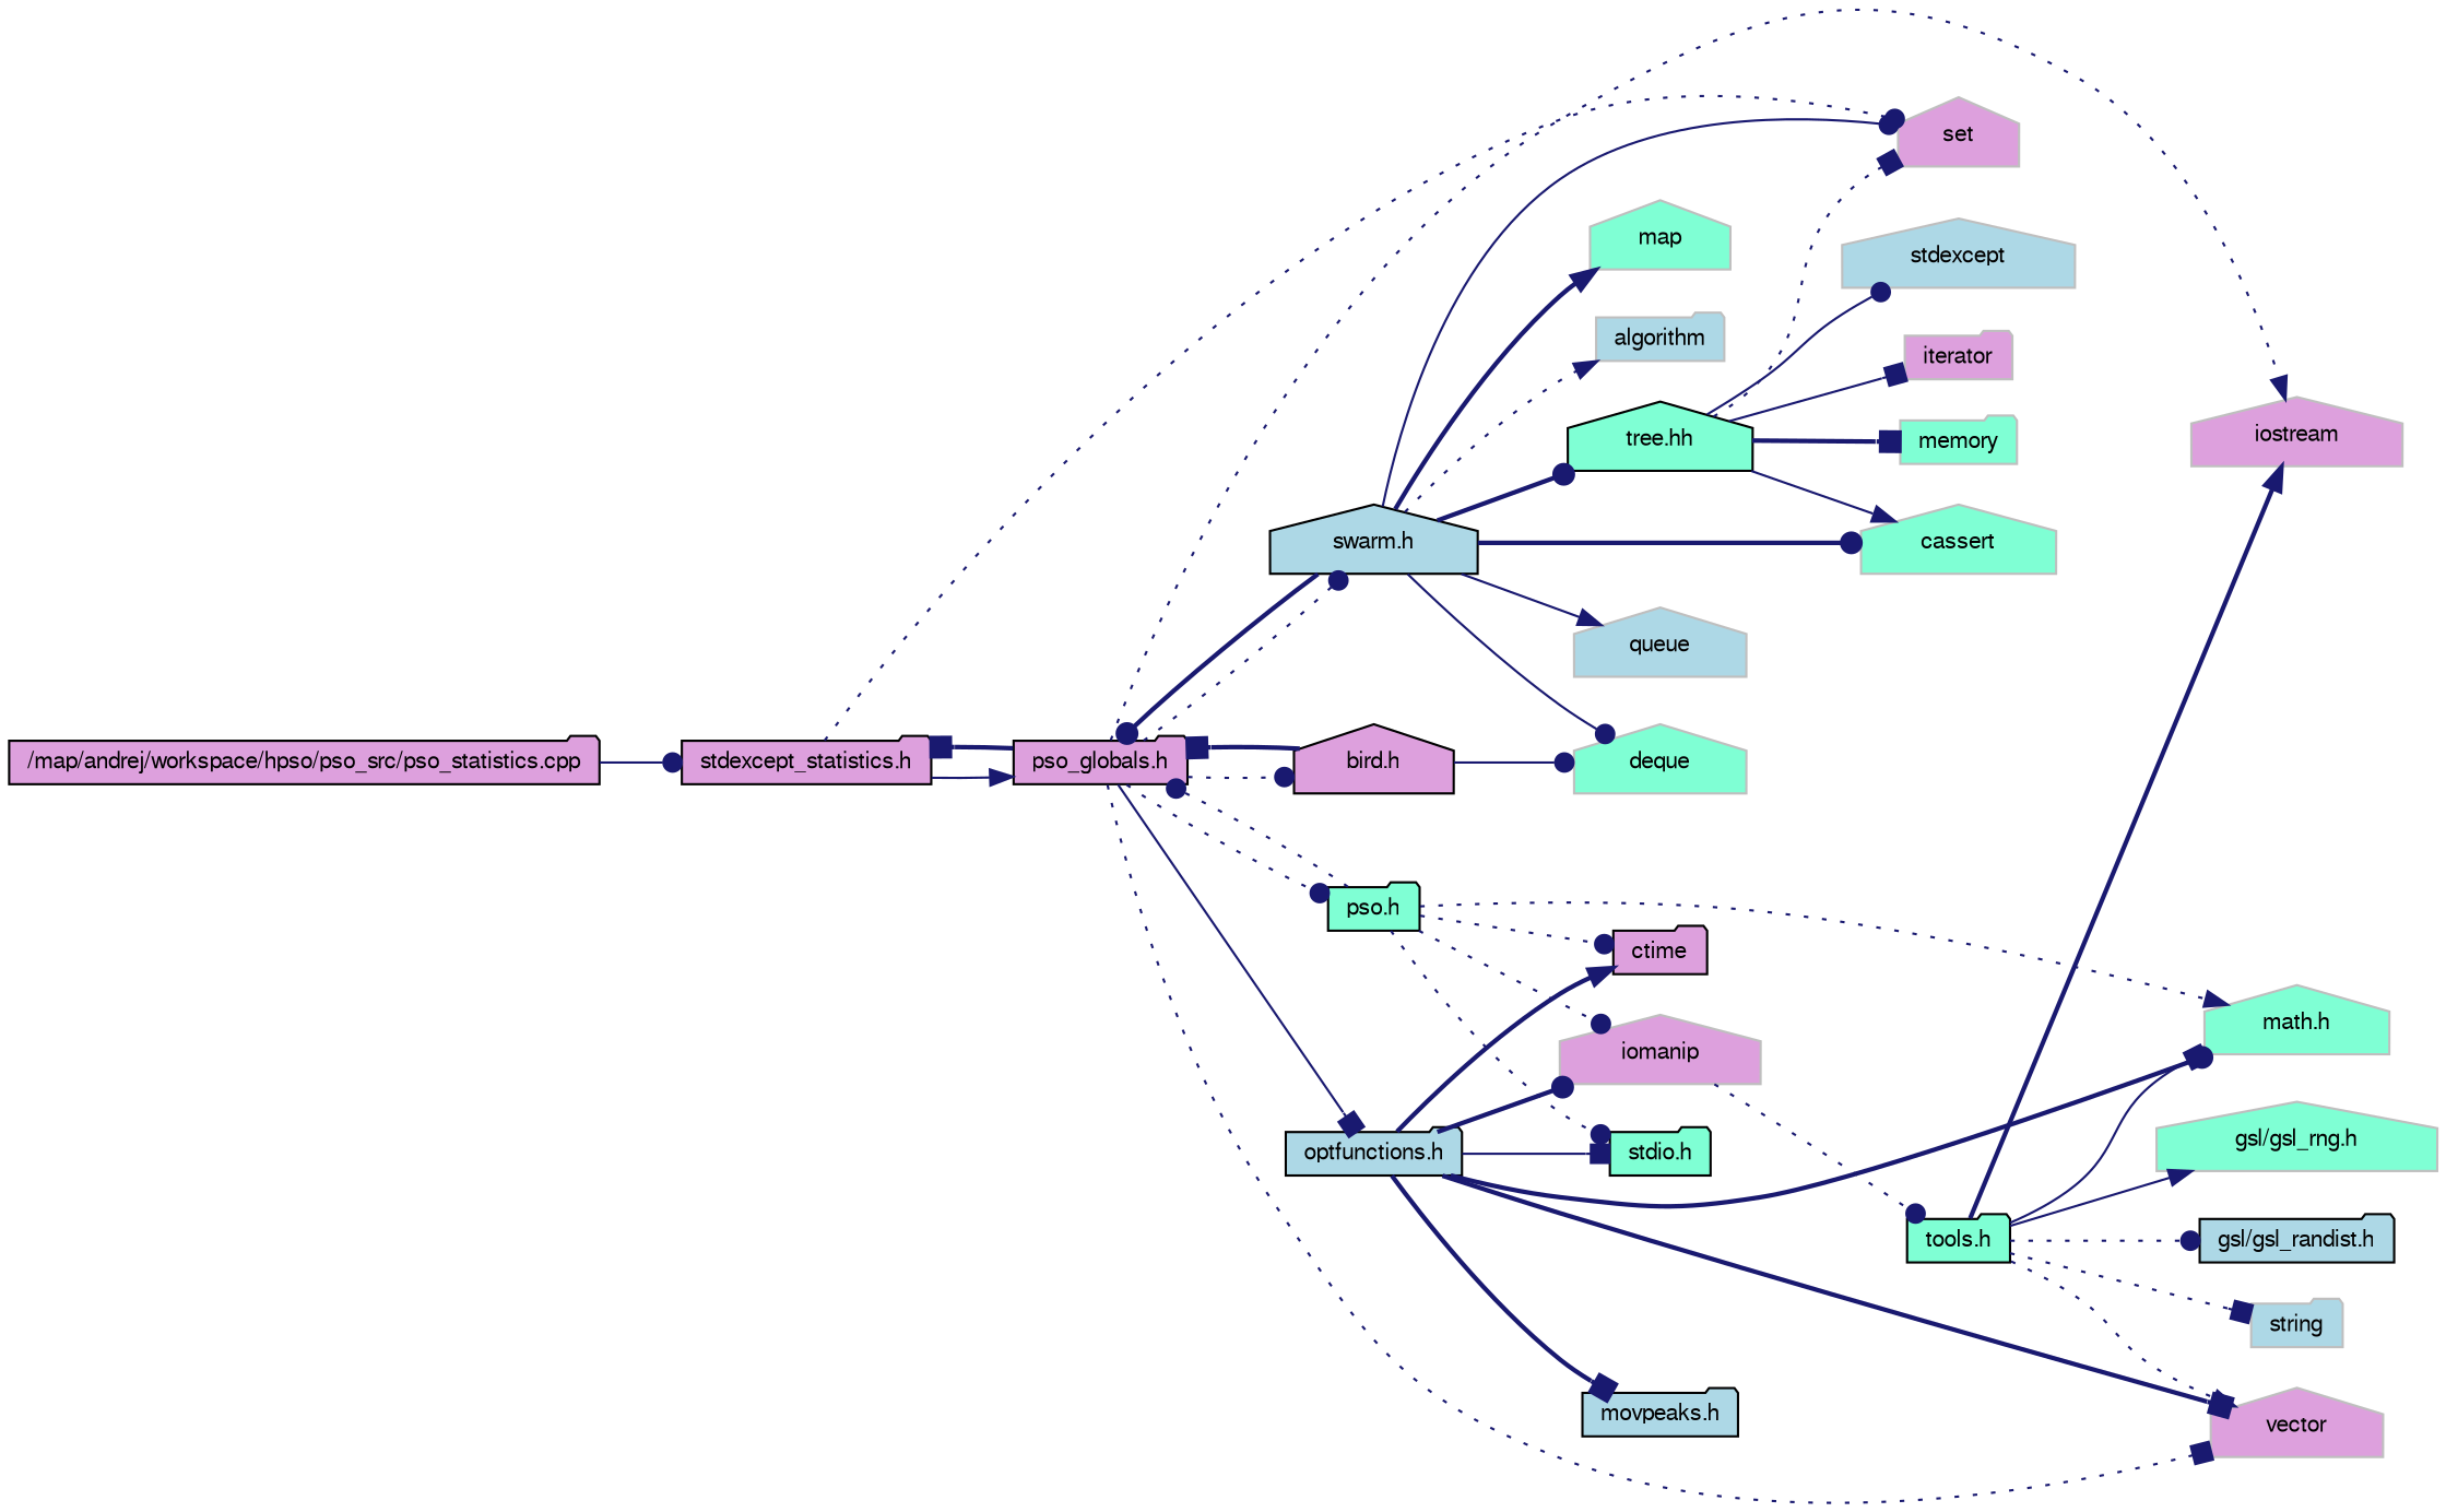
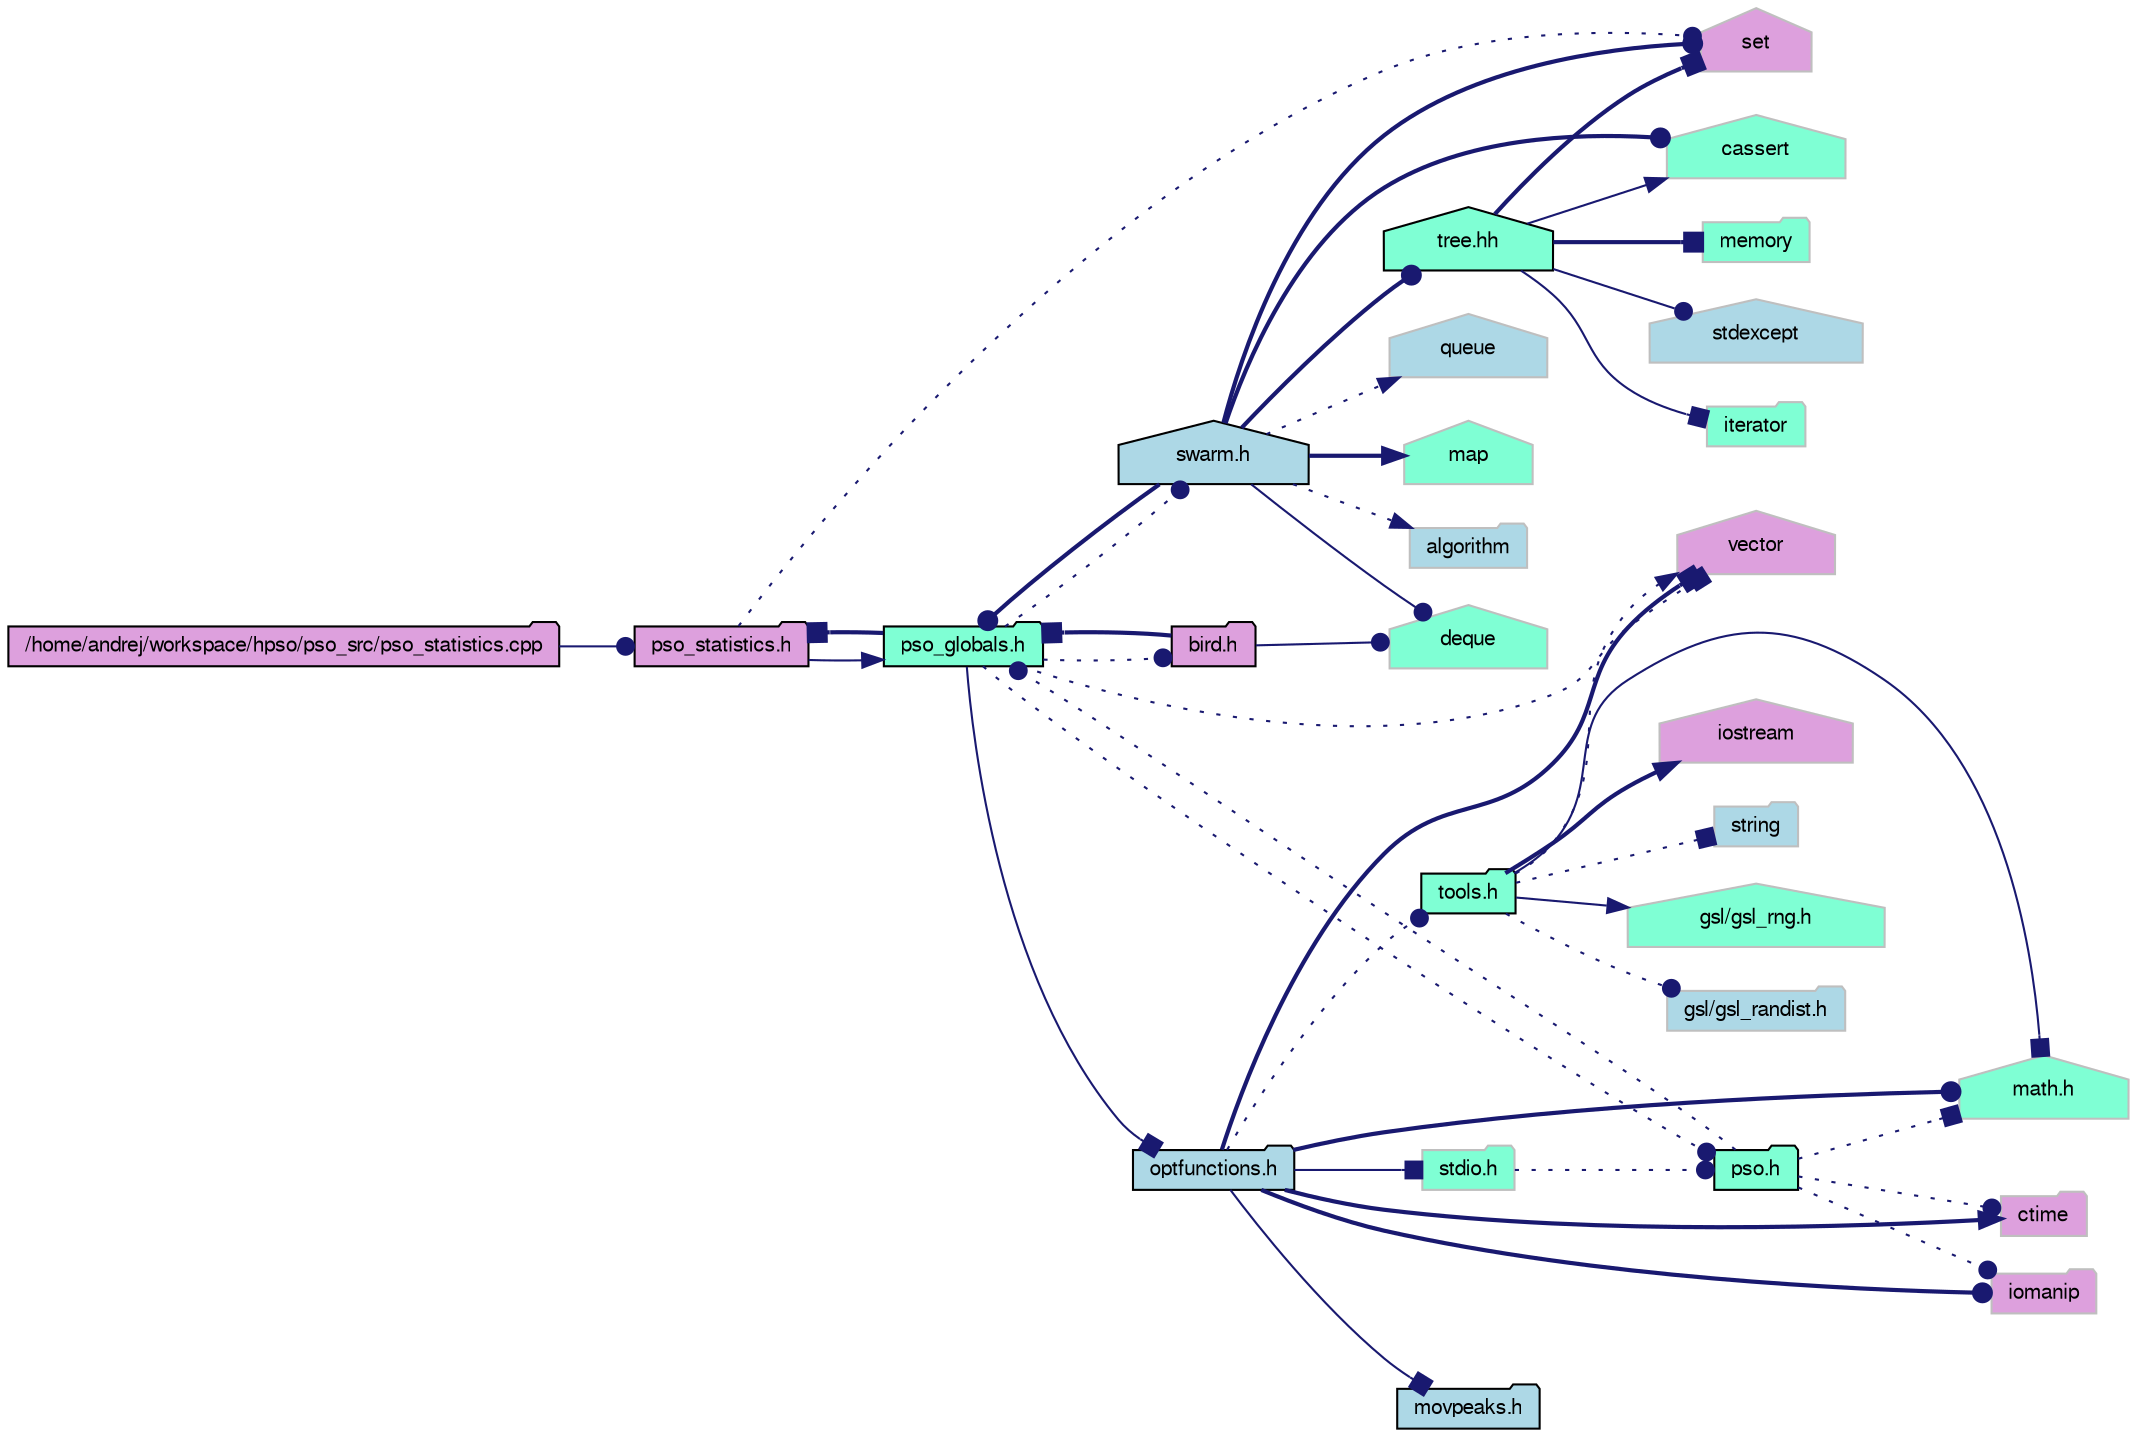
  digraph {
    rankdir=LR
    node [color=grey75 fillcolor=aquamarine fontname=FreeSans fontsize=10 shape=folder style=filled]
    edge [arrowhead=dot color=midnightblue fontname=FreeSans fontsize=10 labelfontname=FreeSans labelfontsize=10 style=dotted]
-   n1 [color=black fillcolor=plum fontcolor=black height=0.2 label="/map/andrej/workspace/hpso/pso_src/pso_statistics.cpp" width=0.4]
-   n2 [color=black fillcolor=plum height=0.2 label="stdexcept_statistics.h" width=0.4]
+   n1 [color=black fillcolor=plum fontcolor=black height=0.2 label="/home/andrej/workspace/hpso/pso_src/pso_statistics.cpp" width=0.4]
+   n2 [color=black fillcolor=plum height=0.2 label="pso_statistics.h" width=0.4]
    n3 [fillcolor=plum height=0.2 label=set shape=house width=0.4]
-   n4 [color=black fillcolor=plum height=0.2 label="pso_globals.h" width=0.4]
+   n4 [color=black height=0.2 label="pso_globals.h" width=0.4]
    n5 [fillcolor=plum height=0.2 label=vector shape=house width=0.4]
    n6 [fillcolor=plum height=0.2 label=iostream shape=house width=0.4]
    n7 [color=black fillcolor=lightblue height=0.2 label="optfunctions.h" width=0.4]
    n8 [color=black height=0.2 label="pso.h" width=0.4]
    n9 [color=black fillcolor=lightblue height=0.2 label="swarm.h" shape=house width=0.4]
-   n10 [color=black fillcolor=plum height=0.2 label="bird.h" shape=house width=0.4]
+   n10 [color=black fillcolor=plum height=0.2 label="bird.h" width=0.4]
    n11 [fillcolor=lightblue height=0.2 label=string width=0.4]
-   n12 [color=black height=0.2 label="stdio.h" width=0.4]
+   n12 [height=0.2 label="stdio.h" width=0.4]
    n13 [height=0.2 label="math.h" shape=house width=0.4]
-   n14 [color=black fillcolor=plum height=0.2 label=ctime width=0.4]
-   n15 [fillcolor=plum height=0.2 label=iomanip shape=house width=0.4]
+   n14 [fillcolor=plum height=0.2 label=ctime width=0.4]
+   n15 [fillcolor=plum height=0.2 label=iomanip width=0.4]
    n16 [color=black height=0.2 label="tools.h" width=0.4]
    n17 [color=black fillcolor=lightblue height=0.2 label="movpeaks.h" width=0.4]
    n18 [color=black height=0.2 label="tree.hh" shape=house width=0.4]
    n19 [height=0.2 label=cassert shape=house width=0.4]
    n20 [height=0.2 label=deque shape=house width=0.4]
    n21 [fillcolor=lightblue height=0.2 label=queue shape=house width=0.4]
    n22 [height=0.2 label=map shape=house width=0.4]
    n23 [fillcolor=lightblue height=0.2 label=algorithm width=0.4]
    n24 [height=0.2 label="gsl/gsl_rng.h" shape=house width=0.4]
-   n25 [color=black fillcolor=lightblue height=0.2 label="gsl/gsl_randist.h" width=0.4]
+   n25 [fillcolor=lightblue height=0.2 label="gsl/gsl_randist.h" width=0.4]
    n26 [height=0.2 label=memory width=0.4]
    n27 [fillcolor=lightblue height=0.2 label=stdexcept shape=house width=0.4]
-   n28 [fillcolor=plum height=0.2 label=iterator width=0.4]
+   n28 [height=0.2 label=iterator width=0.4]
    n1 -> n2 [style=solid]
    n2 -> n3
    n2 -> n4 [arrowhead=normal style=solid]
    n4 -> n2 [arrowhead=box style=bold]
    n4 -> n5 [arrowhead=box]
-   n4 -> n6 [arrowhead=normal]
    n4 -> n7 [arrowhead=box style=solid]
    n4 -> n8
    n4 -> n9
    n4 -> n10
    n7 -> n5 [arrowhead=box style=bold]
    n7 -> n12 [arrowhead=box style=solid]
    n7 -> n13 [style=bold]
    n7 -> n14 [arrowhead=normal style=bold]
    n7 -> n15 [style=bold]
-   n15 -> n16
-   n7 -> n17 [arrowhead=box style=bold]
+   n7 -> n16
+   n7 -> n17 [arrowhead=box style=solid]
    n8 -> n4
-   n8 -> n12
-   n8 -> n13 [arrowhead=normal]
+   n12 -> n8
+   n8 -> n13 [arrowhead=box]
    n8 -> n14
    n8 -> n15
-   n9 -> n3 [style=solid]
+   n9 -> n3 [style=bold]
    n9 -> n4 [style=bold]
    n9 -> n18 [style=bold]
    n9 -> n19 [style=bold]
    n9 -> n20 [style=solid]
-   n9 -> n21 [arrowhead=normal style=solid]
+   n9 -> n21 [arrowhead=normal]
    n9 -> n22 [arrowhead=normal style=bold]
    n9 -> n23 [arrowhead=normal]
    n10 -> n4 [arrowhead=box style=bold]
    n10 -> n20 [style=solid]
    n16 -> n5 [arrowhead=normal]
    n16 -> n6 [arrowhead=normal style=bold]
    n16 -> n11 [arrowhead=box]
    n16 -> n13 [arrowhead=box style=solid]
    n16 -> n24 [arrowhead=normal style=solid]
    n16 -> n25
-   n18 -> n3 [arrowhead=box]
+   n18 -> n3 [arrowhead=box style=bold]
    n18 -> n19 [arrowhead=normal style=solid]
    n18 -> n26 [arrowhead=box style=bold]
    n18 -> n27 [style=solid]
    n18 -> n28 [arrowhead=box style=solid]
  }
